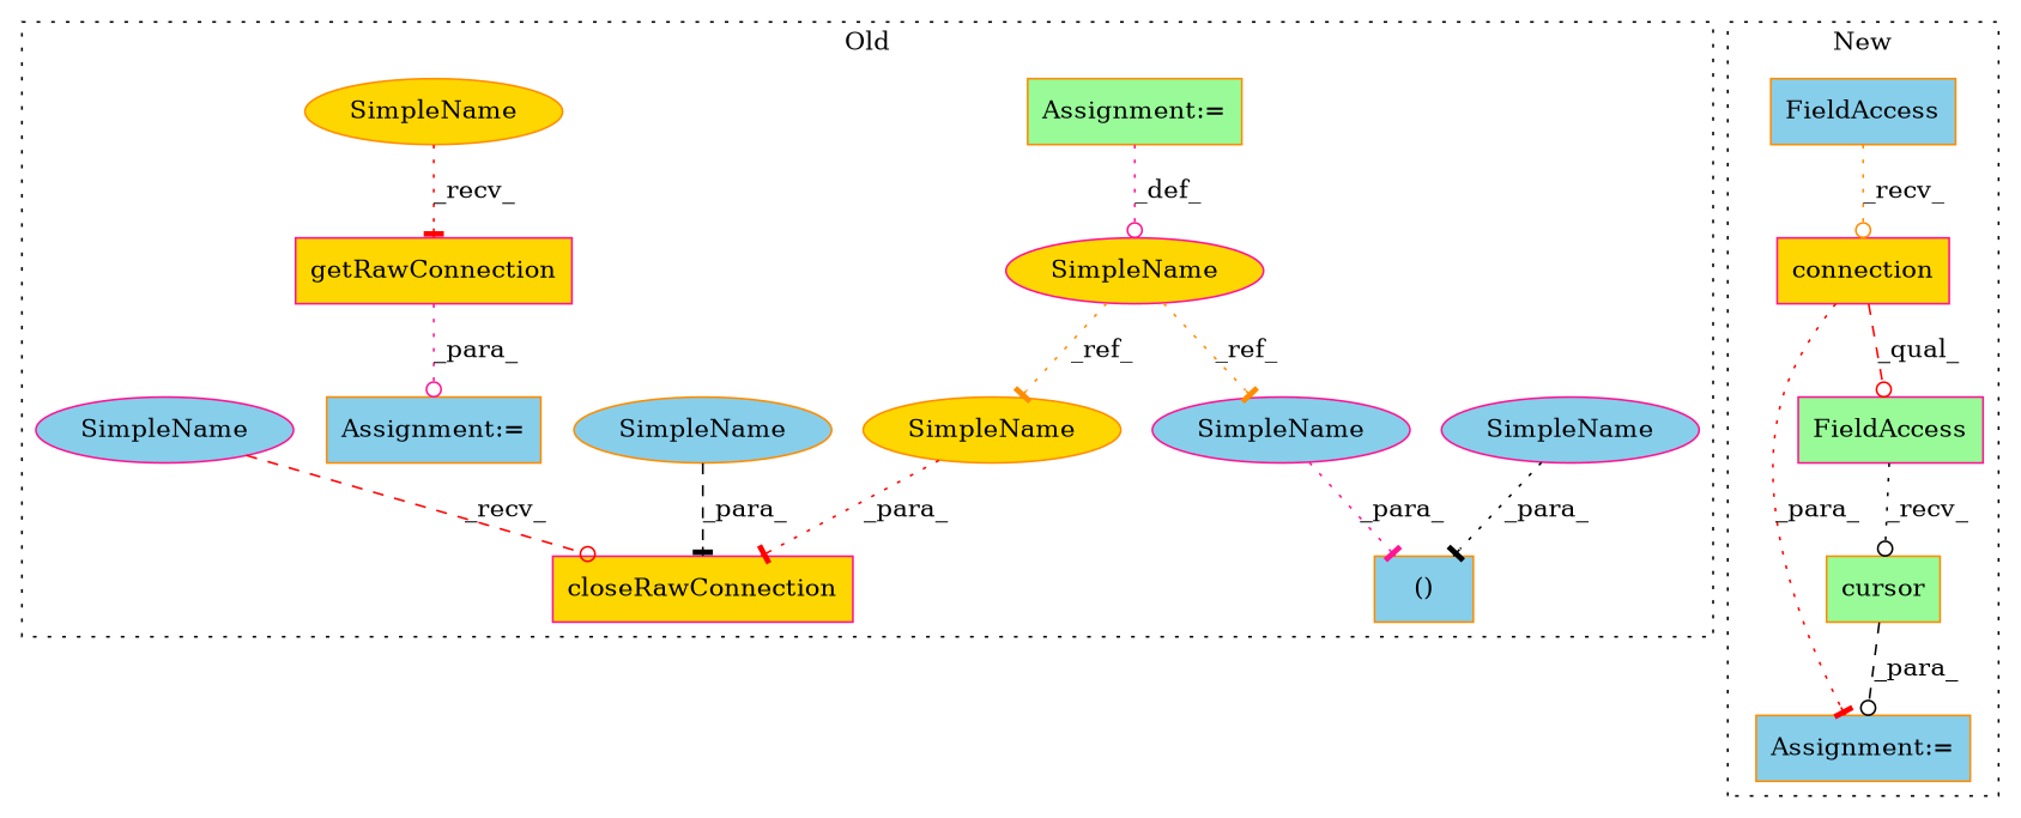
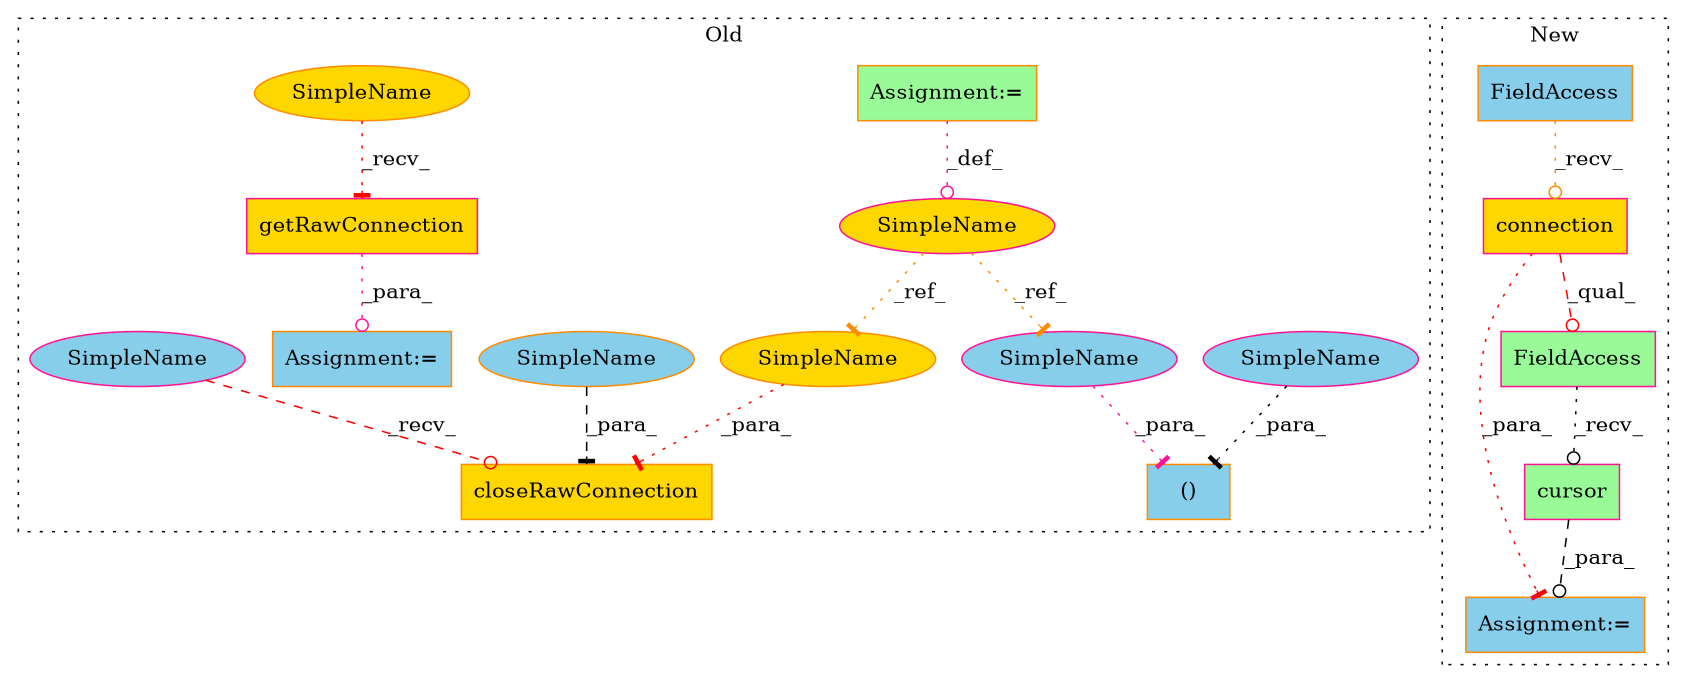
  digraph {
    node [a=42 color=darkorange fillcolor=skyblue l=2 s=11382 shape=box style=filled]
    edge [arrowhead=tee color=red style=dotted]
    n1 [a=106 l=21 label="()"]
    n2 [a=7 fillcolor=palegreen label="Assignment:=" s=10334]
    n3 [color=deeppink fillcolor=gold label=SimpleName s=10334 shape=ellipse]
-   n4 [a=32 color=deeppink fillcolor=gold l="19,1" label=closeRawConnection s="14378,14406"]
+   n4 [a=32 fillcolor=gold l="19,1" label=closeRawConnection s="14378,14406"]
    n5 [a=32 color=deeppink fillcolor=gold l=18 label=getRawConnection s=11414]
    n6 [a=7 label="Assignment:=" s=11403]
    n7 [color=deeppink l=6 label=SimpleName s=11397 shape=ellipse]
    n8 [l=6 label=SimpleName s=14400 shape=ellipse]
    n9 [fillcolor=gold label=SimpleName s=14397 shape=ellipse]
    n10 [color=deeppink label=SimpleName shape=ellipse]
    n11 [fillcolor=gold l=8 label=SimpleName s=11405 shape=ellipse]
    n12 [color=deeppink l=8 label=SimpleName s=14369 shape=ellipse]
-   n13 [a=32 fillcolor=palegreen l=8 label=cursor s=11407]
+   n13 [a=32 color=deeppink fillcolor=palegreen l=8 label=cursor s=11407]
    n14 [a=7 l=1 label="Assignment:=" s=11369]
    n15 [a=22 color=deeppink fillcolor=palegreen l=36 label=FieldAccess s=11370]
    n16 [a=32 color=deeppink fillcolor=gold l=12 label=connection s=11383]
    n17 [a=22 l=12 label=FieldAccess s=11370]
    subgraph cluster_1 {
      label=Old
      style=dotted
      n1
      n2
      n3
      n4
      n5
      n6
      n7
      n8
      n9
      n10
      n11
      n12
    }
    subgraph cluster_2 {
      label=New
      style=dotted
      n13
      n14
      n15
      n16
      n17
    }
    n2 -> n3 [arrowhead=odot color=deeppink label=_def_]
    n3 -> n9 [color=darkorange label=_ref_]
    n3 -> n10 [color=darkorange label=_ref_]
    n5 -> n6 [arrowhead=odot color=deeppink label=_para_]
    n7 -> n1 [color=black label=_para_]
    n8 -> n4 [color=black label=_para_ style=dashed]
    n9 -> n4 [label=_para_]
    n10 -> n1 [color=deeppink label=_para_]
    n11 -> n5 [label=_recv_]
    n12 -> n4 [arrowhead=odot label=_recv_ style=dashed]
    n13 -> n14 [arrowhead=odot color=black label=_para_ style=dashed]
    n15 -> n13 [arrowhead=odot color=black label=_recv_]
    n16 -> n14 [label=_para_]
    n16 -> n15 [arrowhead=odot label=_qual_ style=dashed]
    n17 -> n16 [arrowhead=odot color=darkorange label=_recv_]
  }
